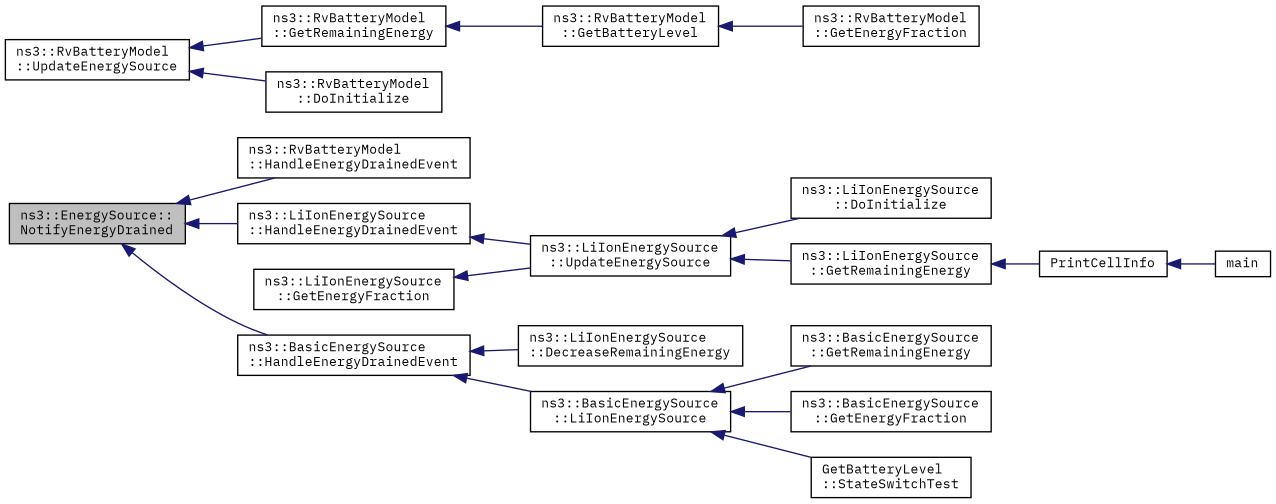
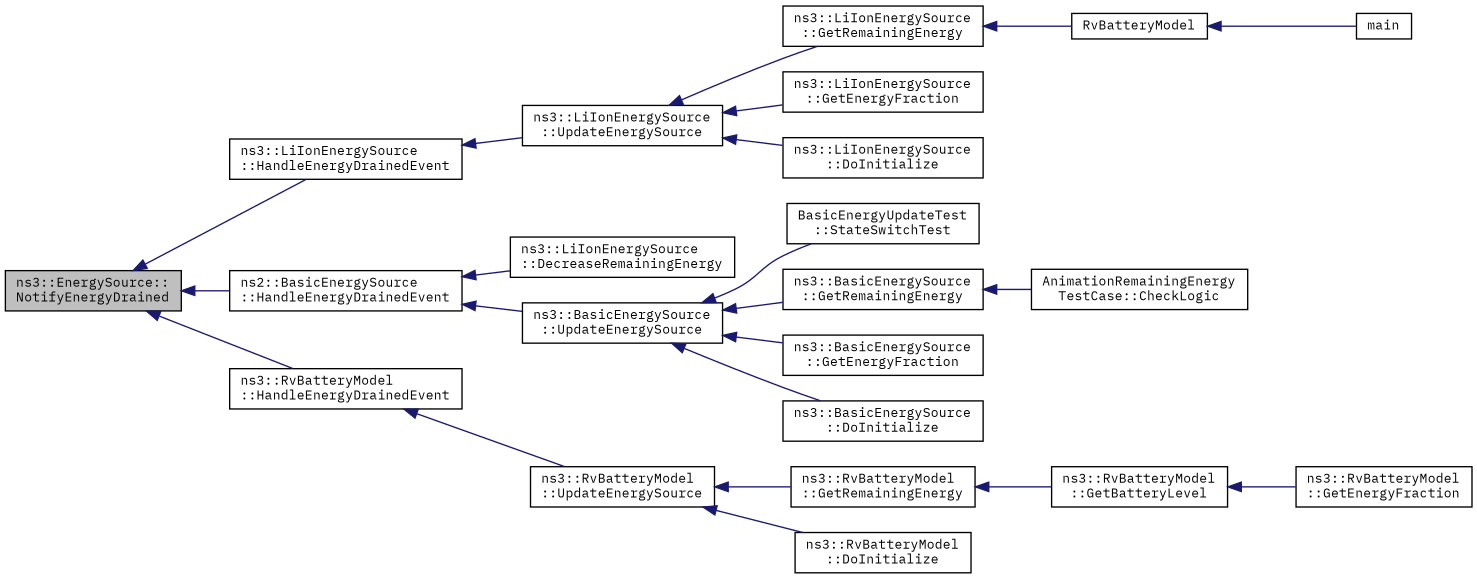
  digraph {
    fontname="IBM Plex Mono"
    rankdir=LR
    node [color=black fillcolor=white fontname="IBM Plex Mono" fontsize=10 shape=record style=filled]
    edge [color=midnightblue dir=back fontname="IBM Plex Mono" fontsize=10 labelfontname=Helvetica labelfontsize=10 style=solid]
    n1 [fillcolor=grey75 fontcolor=black height=0.2 label="ns3::EnergySource::\lNotifyEnergyDrained" width=0.4]
    n2 [height=0.2 label="ns3::LiIonEnergySource\l::HandleEnergyDrainedEvent" width=0.4]
-   n3 [height=0.2 label="ns3::BasicEnergySource\l::HandleEnergyDrainedEvent" width=0.4]
+   n3 [height=0.2 label="ns2::BasicEnergySource\l::HandleEnergyDrainedEvent" width=0.4]
    n4 [height=0.2 label="ns3::RvBatteryModel\l::HandleEnergyDrainedEvent" width=0.4]
    n5 [height=0.2 label="ns3::LiIonEnergySource\l::UpdateEnergySource" width=0.4]
    n6 [height=0.2 label="ns3::LiIonEnergySource\l::DecreaseRemainingEnergy" width=0.4]
-   n7 [height=0.2 label="ns3::BasicEnergySource\l::LiIonEnergySource" width=0.4]
+   n7 [height=0.2 label="ns3::BasicEnergySource\l::UpdateEnergySource" width=0.4]
    n8 [height=0.2 label="ns3::RvBatteryModel\l::UpdateEnergySource" width=0.4]
    n9 [height=0.2 label="ns3::LiIonEnergySource\l::GetRemainingEnergy" width=0.4]
    n10 [height=0.2 label="ns3::LiIonEnergySource\l::GetEnergyFraction" width=0.4]
    n11 [height=0.2 label="ns3::LiIonEnergySource\l::DoInitialize" width=0.4]
-   n12 [height=0.2 label=PrintCellInfo width=0.4]
+   n12 [height=0.2 label=RvBatteryModel width=0.4]
    n13 [height=0.2 label=main width=0.4]
-   n14 [height=0.2 label="GetBatteryLevel\l::StateSwitchTest" width=0.4]
+   n14 [height=0.2 label="BasicEnergyUpdateTest\l::StateSwitchTest" width=0.4]
    n15 [height=0.2 label="ns3::BasicEnergySource\l::GetRemainingEnergy" width=0.4]
    n16 [height=0.2 label="ns3::BasicEnergySource\l::GetEnergyFraction" width=0.4]
+   n17 [height=0.2 label="ns3::BasicEnergySource\l::DoInitialize" width=0.4]
+   n18 [height=0.2 label="AnimationRemainingEnergy\lTestCase::CheckLogic" width=0.4]
    n19 [height=0.2 label="ns3::RvBatteryModel\l::GetRemainingEnergy" width=0.4]
    n20 [height=0.2 label="ns3::RvBatteryModel\l::DoInitialize" width=0.4]
    n21 [height=0.2 label="ns3::RvBatteryModel\l::GetBatteryLevel" width=0.4]
    n22 [height=0.2 label="ns3::RvBatteryModel\l::GetEnergyFraction" width=0.4]
    n1 -> n2
    n1 -> n3
    n1 -> n4
    n2 -> n5
    n3 -> n6
    n3 -> n7
+   n4 -> n8
    n5 -> n9
-   n10 -> n5
+   n5 -> n10
    n5 -> n11
    n7 -> n14
    n7 -> n15
    n7 -> n16
+   n7 -> n17
    n8 -> n19
    n8 -> n20
    n9 -> n12
    n12 -> n13
+   n15 -> n18
    n19 -> n21
    n21 -> n22
  }
